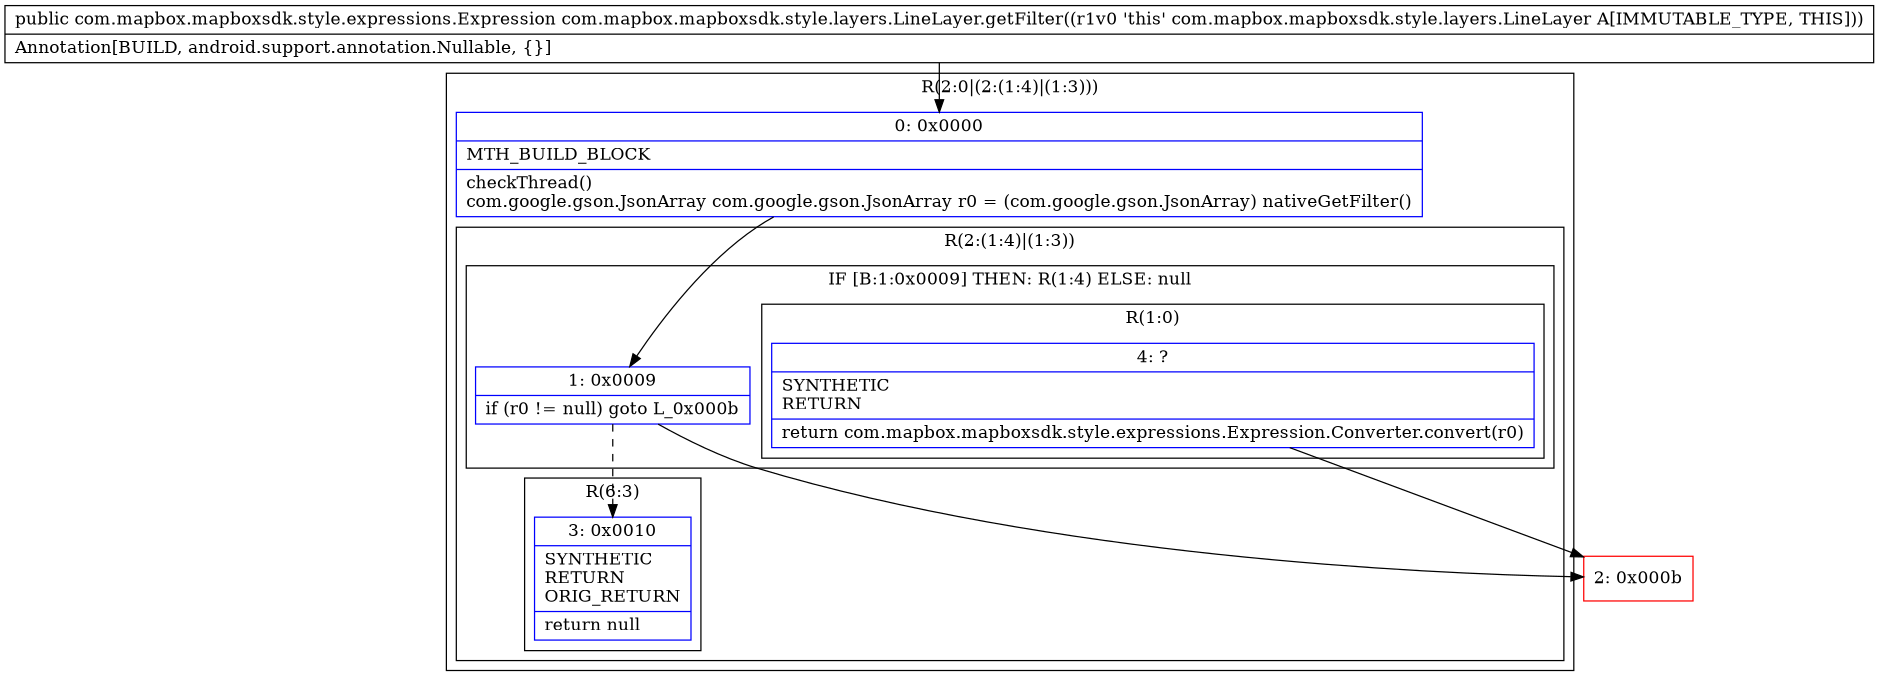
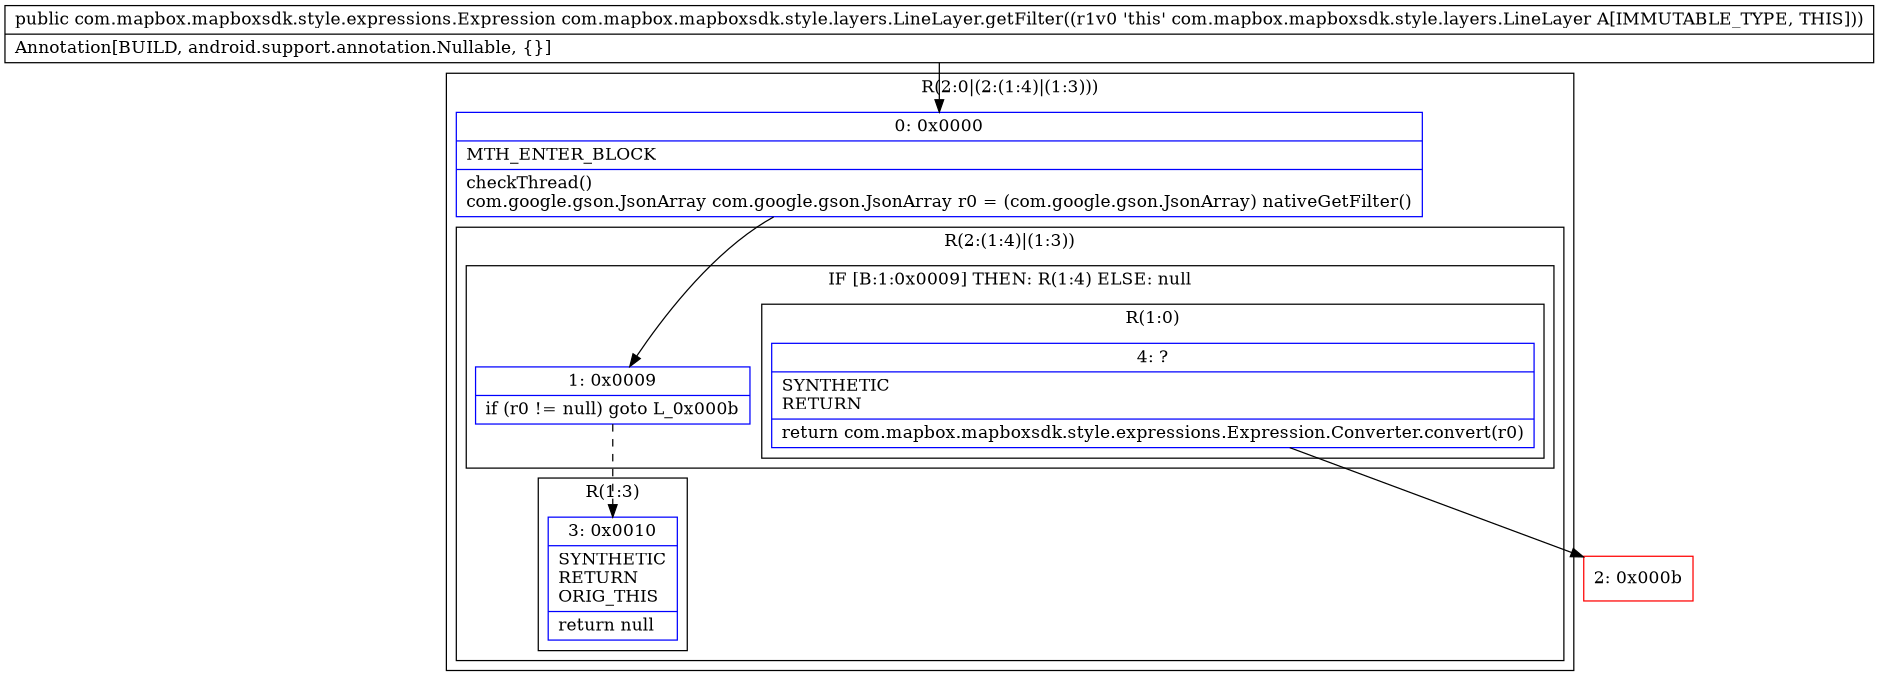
  digraph {
    node [color=blue shape=record]
    n1 [label="{4\:\ ?|SYNTHETIC\lRETURN\l|return com.mapbox.mapboxsdk.style.expressions.Expression.Converter.convert(r0)\l}"]
    n2 [label="{1\:\ 0x0009|if (r0 != null) goto L_0x000b\l}"]
-   n3 [label="{3\:\ 0x0010|SYNTHETIC\lRETURN\lORIG_RETURN\l|return null\l}"]
-   n4 [label="{0\:\ 0x0000|MTH_BUILD_BLOCK\l|checkThread()\lcom.google.gson.JsonArray com.google.gson.JsonArray r0 = (com.google.gson.JsonArray) nativeGetFilter()\l}"]
+   n3 [label="{3\:\ 0x0010|SYNTHETIC\lRETURN\lORIG_THIS\l|return null\l}"]
+   n4 [label="{0\:\ 0x0000|MTH_ENTER_BLOCK\l|checkThread()\lcom.google.gson.JsonArray com.google.gson.JsonArray r0 = (com.google.gson.JsonArray) nativeGetFilter()\l}"]
    n5 [color=red label="{2\:\ 0x000b}"]
    n6 [label="{public com.mapbox.mapboxsdk.style.expressions.Expression com.mapbox.mapboxsdk.style.layers.LineLayer.getFilter((r1v0 'this' com.mapbox.mapboxsdk.style.layers.LineLayer A[IMMUTABLE_TYPE, THIS]))  | Annotation[BUILD, android.support.annotation.Nullable, \{\}]\l}" color=""]
    subgraph cluster_1 {
      label="R(2:0|(2:(1:4)|(1:3)))"
      n4
      subgraph cluster_2 {
        label="R(2:(1:4)|(1:3))"
        subgraph cluster_3 {
          label="IF [B:1:0x0009] THEN: R(1:4) ELSE: null"
          n2
          subgraph cluster_4 {
            label="R(1:0)"
            n1
          }
        }
        subgraph cluster_5 {
-         label="R(6:3)"
+         label="R(1:3)"
          n3
        }
      }
    }
    n1 -> n5
    n2 -> n3 [style=dashed]
-   n2 -> n5
    n4 -> n2
    n6 -> n4
  }
